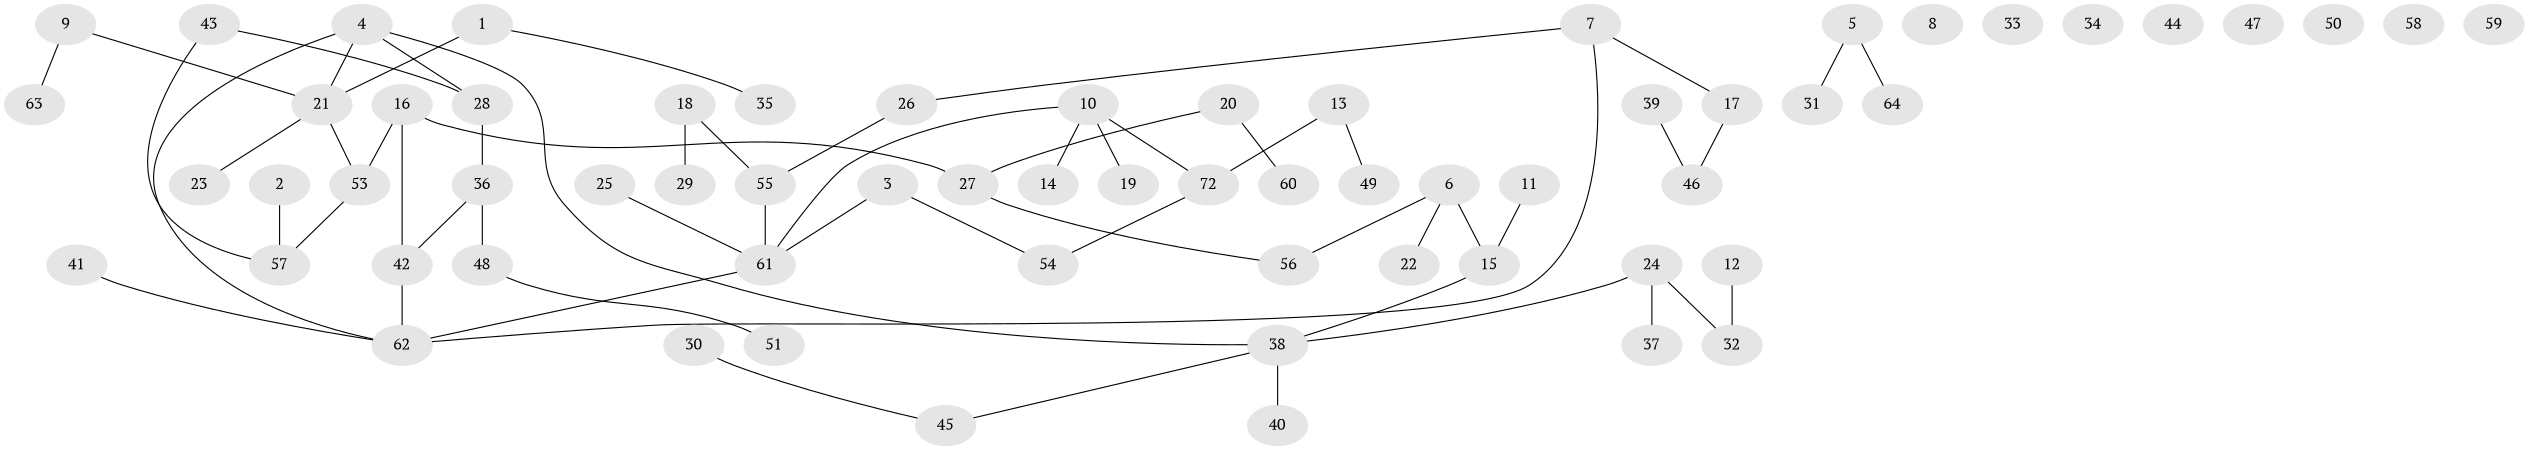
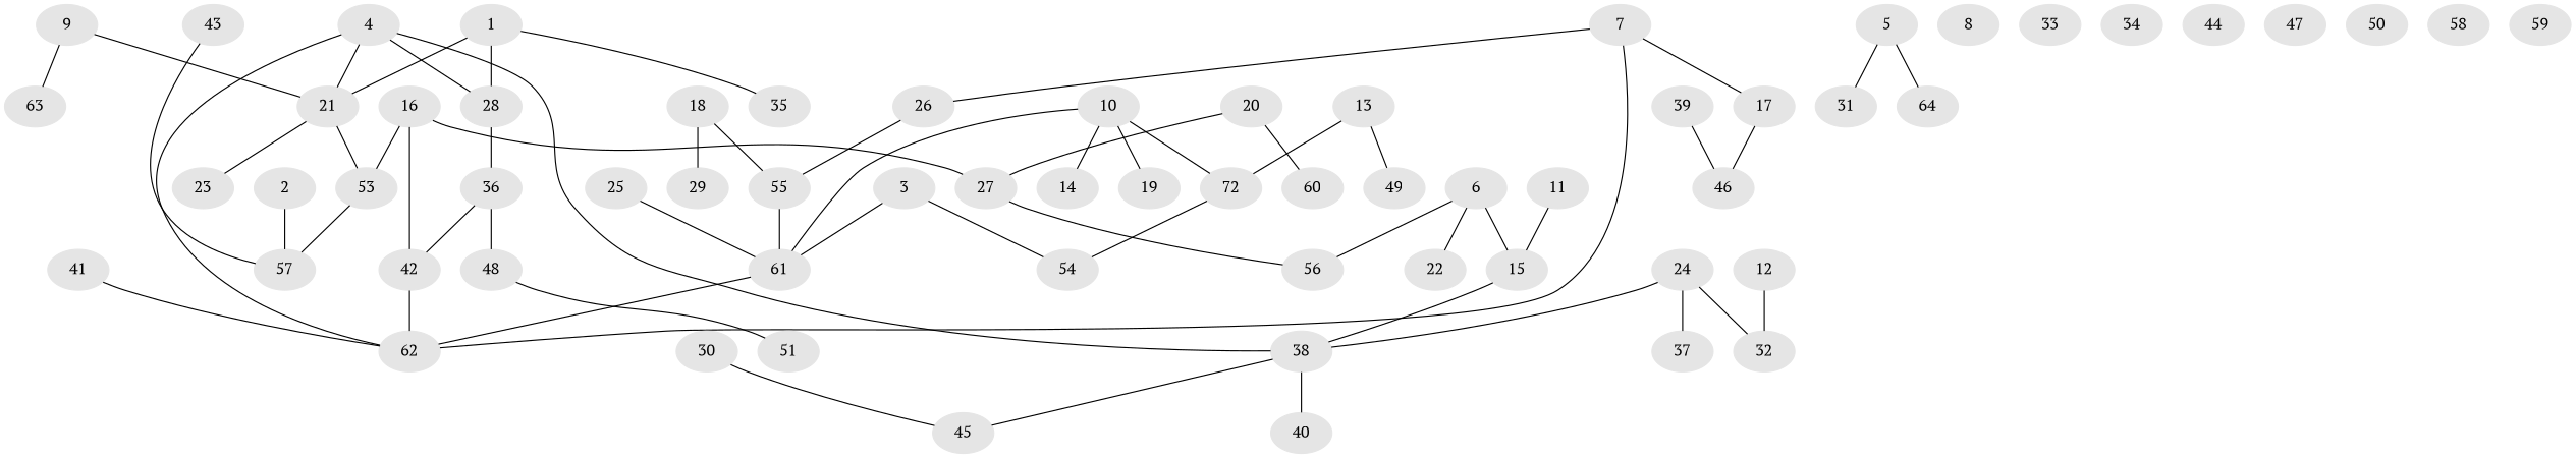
  graph {
    fontname="PT Serif"
    node [color=gray90 fontname="PT Serif" style=filled]
    edge [fontname="PT Serif"]
    1
    21
    28
    35
    53
    23
    36
    2
    57
    3
    54
    61
    62
    4
    38
    45
    40
    5
    31
    64
    6
    15
    22
    56
    7
    17
    26
    46
    55
    8
    9
    63
    10
    14
    19
    n36 [label=72]
    11
    12
    32
    13
    49
    16
    27
    42
    18
    29
    20
    60
    24
    37
    25
    48
    30
    33
    34
    51
    39
    41
    43
    44
    47
    50
    58
    59
    1 -- 21
-   43 -- 28
+   1 -- 28
    1 -- 35
    21 -- 53
    21 -- 23
    28 -- 36
    53 -- 57
    36 -- 42
    36 -- 48
    2 -- 57
    3 -- 54
    3 -- 61
    61 -- 62
    4 -- 21
    4 -- 28
    4 -- 62
    4 -- 38
    38 -- 45
    38 -- 40
    5 -- 31
    5 -- 64
    6 -- 15
    6 -- 22
    6 -- 56
    15 -- 38
    7 -- 62
    7 -- 17
    7 -- 26
    17 -- 46
    26 -- 55
    55 -- 61
    9 -- 21
    9 -- 63
    10 -- 61
    10 -- 14
    10 -- 19
    10 -- n36
    n36 -- 54
    11 -- 15
    12 -- 32
    13 -- n36
    13 -- 49
    16 -- 53
    16 -- 27
    16 -- 42
    27 -- 56
    42 -- 62
    18 -- 55
    18 -- 29
    20 -- 27
    20 -- 60
    24 -- 38
    24 -- 32
    24 -- 37
    25 -- 61
    48 -- 51
    30 -- 45
    39 -- 46
    41 -- 62
    43 -- 57
  }
